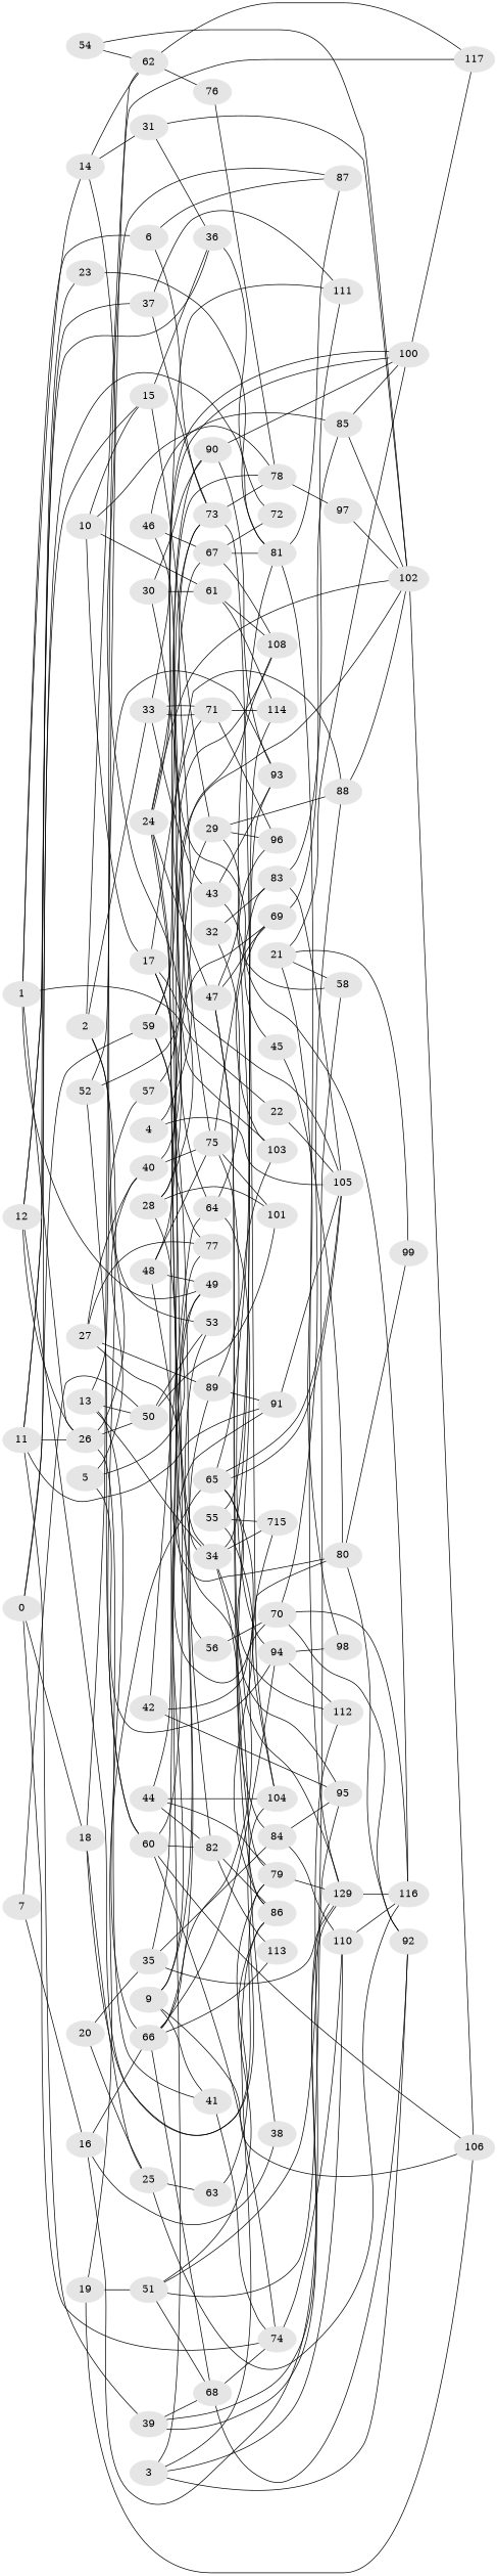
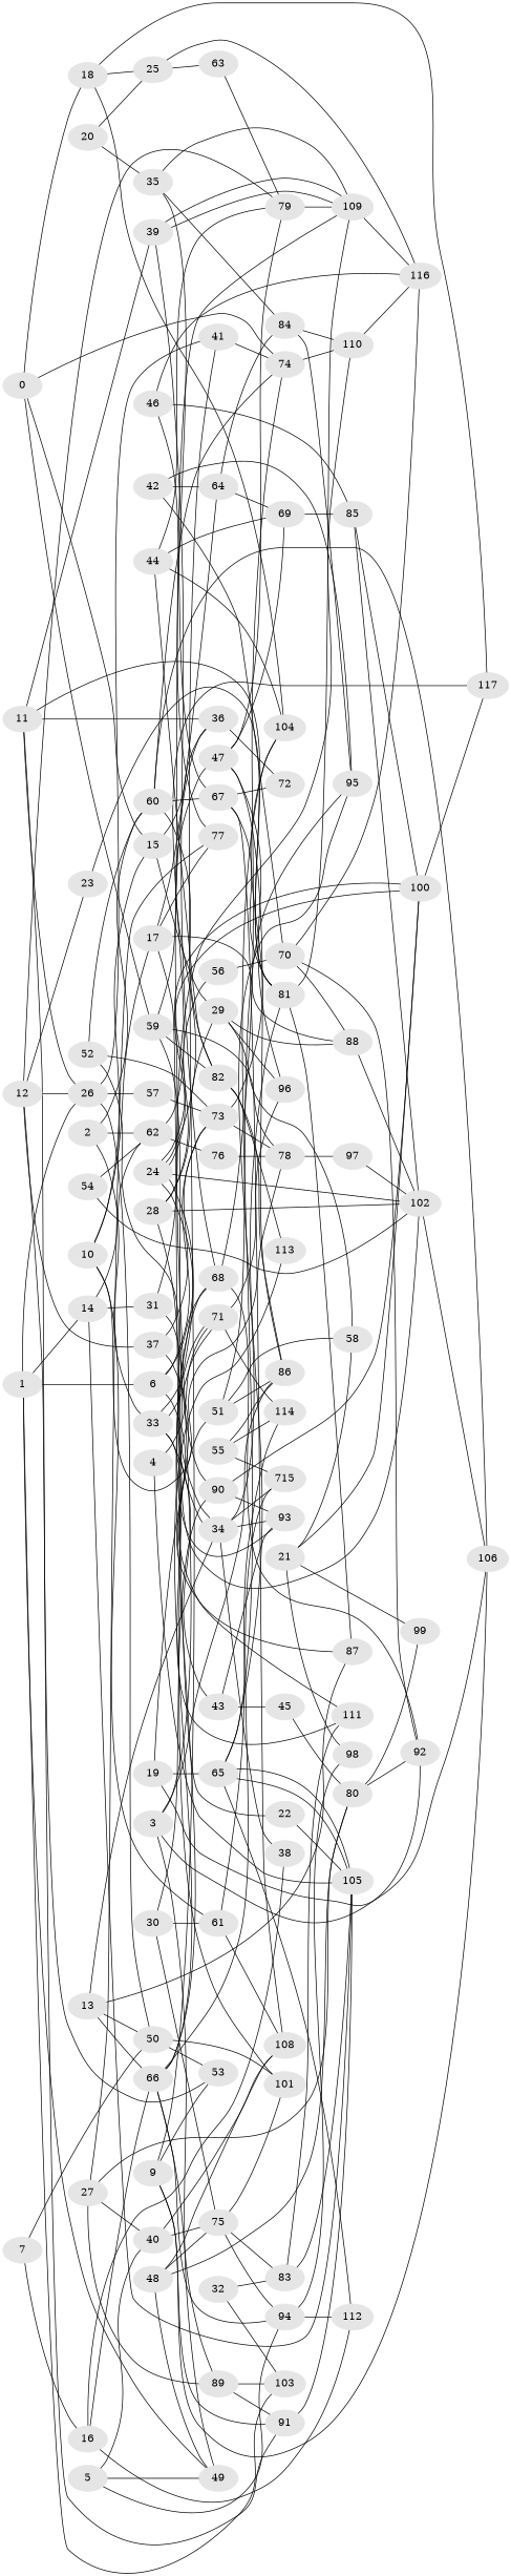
  graph {
    rankdir=LR
    node [color=gray90 style=filled]
    1
    6
    14
    26
    49
    103
    68
    73
    87
    62
    105
    31
    50
    41
    57
    2
    33
    60
    71
    43
    111
    74
    106
    82
    67
    n26 [label=117]
    76
    3
    86
    92
    110
    116
    4
    96
    114
    5
    40
    94
    75
    108
    112
    98
    78
    104
    7
    16
    66
    38
    93
    45
    53
    101
    n53 [label=0]
    15
    18
    59
    36
    29
    25
    90
-   109 [label=129]
+   109
    9
    91
    10
    17
    61
    22
    64
    77
    88
    97
    11
    39
    81
    32
    83
    72
    12
    23
    37
    79
    13
    34
    95
    n85 [label=715]
    89
    113
    102
    58
    84
    69
    63
    19
    51
    65
    20
    35
    21
    99
    100
    24
    47
    27
    80
    28
    56
    70
    30
    42
    44
    85
    46
    48
    52
    54
    55
    1 -- 6
    1 -- 14
    1 -- 26
    1 -- 49
    1 -- 103
-   51 -- 68
+   6 -- 68
    6 -- 73
    6 -- 87
    14 -- 62
    14 -- 105
    14 -- 31
    26 -- 50
    26 -- 41
    26 -- 57
    68 -- 74
    68 -- 92
    73 -- 78
    73 -- 104
    62 -- n26
    62 -- 76
    31 -- 36
    31 -- 102
    50 -- 53
    50 -- 101
    41 -- 74
    57 -- 73
    2 -- 62
    2 -- 33
    2 -- 60
    33 -- 71
    33 -- 71
    33 -- 43
    33 -- 111
    60 -- 74
    60 -- 106
    60 -- 82
    60 -- 67
    71 -- 96
    71 -- 114
    43 -- 93
    43 -- 45
    74 -- 110
    82 -- 86
    82 -- 113
    67 -- 108
    67 -- 81
    67 -- 72
    76 -- 78
    3 -- 49
    3 -- 86
    3 -- 92
    3 -- 110
    110 -- 116
    4 -- 105
    4 -- 71
    5 -- 49
    5 -- 40
    5 -- 94
    40 -- 75
    40 -- 108
    94 -- 112
    94 -- 98
    75 -- 94
    75 -- 101
    75 -- 83
    78 -- 97
    7 -- 50
    7 -- 16
    16 -- 112
    16 -- 66
    16 -- 38
    66 -- 68
    66 -- 94
    66 -- n85
    66 -- 89
    66 -- 113
    45 -- 80
    n53 -- 74
    n53 -- 15
    n53 -- 18
    n53 -- 59
    15 -- 36
    15 -- 29
    18 -- n26
    18 -- 104
    18 -- 25
    59 -- 82
    59 -- 78
    59 -- 90
    59 -- 109
    36 -- 72
    29 -- 96
    29 -- 88
    29 -- 58
    25 -- 116
    25 -- 63
    90 -- 93
    90 -- 100
    109 -- 116
    9 -- 41
    9 -- 106
    9 -- 53
    9 -- 91
    91 -- 105
    10 -- 78
    10 -- 15
    10 -- 17
    10 -- 61
    17 -- 22
    17 -- 64
    17 -- 77
    17 -- 88
    61 -- 114
    61 -- 108
    22 -- 105
    64 -- 84
    64 -- 69
    88 -- 102
    97 -- 102
    11 -- 26
    11 -- 36
    11 -- 91
    11 -- 39
    11 -- 81
    39 -- 68
    39 -- 109
    39 -- 109
    81 -- 87
    81 -- 109
    32 -- 103
    32 -- 83
    83 -- 105
    83 -- 111
    12 -- 26
-   2 -- 53
+   12 -- 53
    12 -- 23
    12 -- 37
    12 -- 79
    23 -- 81
    37 -- 73
    37 -- 111
    79 -- 109
    13 -- 87
    13 -- 50
    13 -- 66
    13 -- 34
    34 -- 38
    34 -- 93
    34 -- 95
    34 -- n85
    89 -- 103
    89 -- 91
    102 -- 106
    84 -- 110
    84 -- 95
    69 -- 85
    63 -- 79
    19 -- 106
    19 -- 51
    19 -- 65
    51 -- 86
    51 -- 95
    51 -- 58
    65 -- 105
    65 -- 105
    65 -- 112
    65 -- 104
    65 -- 81
    20 -- 25
    20 -- 35
    35 -- 109
    35 -- 77
    35 -- 84
    21 -- 98
    21 -- 58
    21 -- 99
    21 -- 100
    100 -- n26
    24 -- 34
    24 -- 34
    24 -- 102
    24 -- 100
    24 -- 100
    24 -- 47
    47 -- 86
    47 -- 96
    47 -- 79
    47 -- 69
    27 -- 40
    27 -- 77
    27 -- 89
    27 -- 80
    80 -- 92
    80 -- 99
    28 -- 101
    28 -- 29
    28 -- 102
    28 -- 56
    56 -- 70
    70 -- 92
    70 -- 116
    70 -- 88
    30 -- 75
    30 -- 90
    30 -- 61
    42 -- 64
    42 -- 95
    42 -- 70
    44 -- 82
    44 -- 104
    44 -- 79
    44 -- 69
    85 -- 102
    85 -- 100
    46 -- 67
    46 -- 116
    46 -- 85
    48 -- 49
    48 -- 75
    48 -- 108
    48 -- 80
    52 -- 73
    52 -- 60
    52 -- 93
    54 -- 62
    54 -- 102
    55 -- 86
    55 -- 114
    55 -- n85
  }
